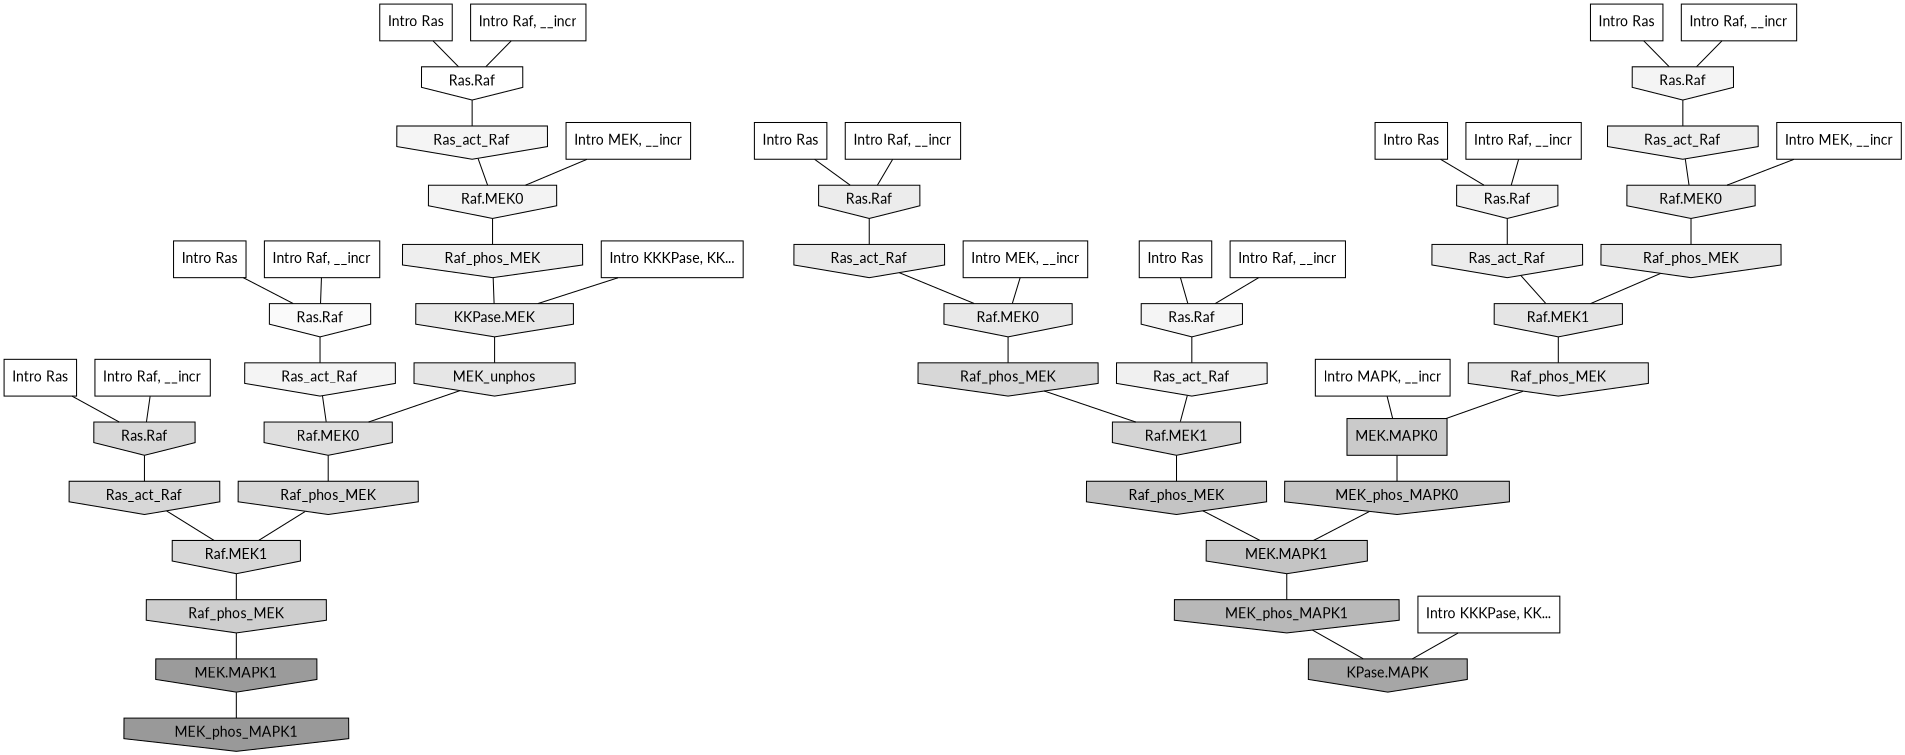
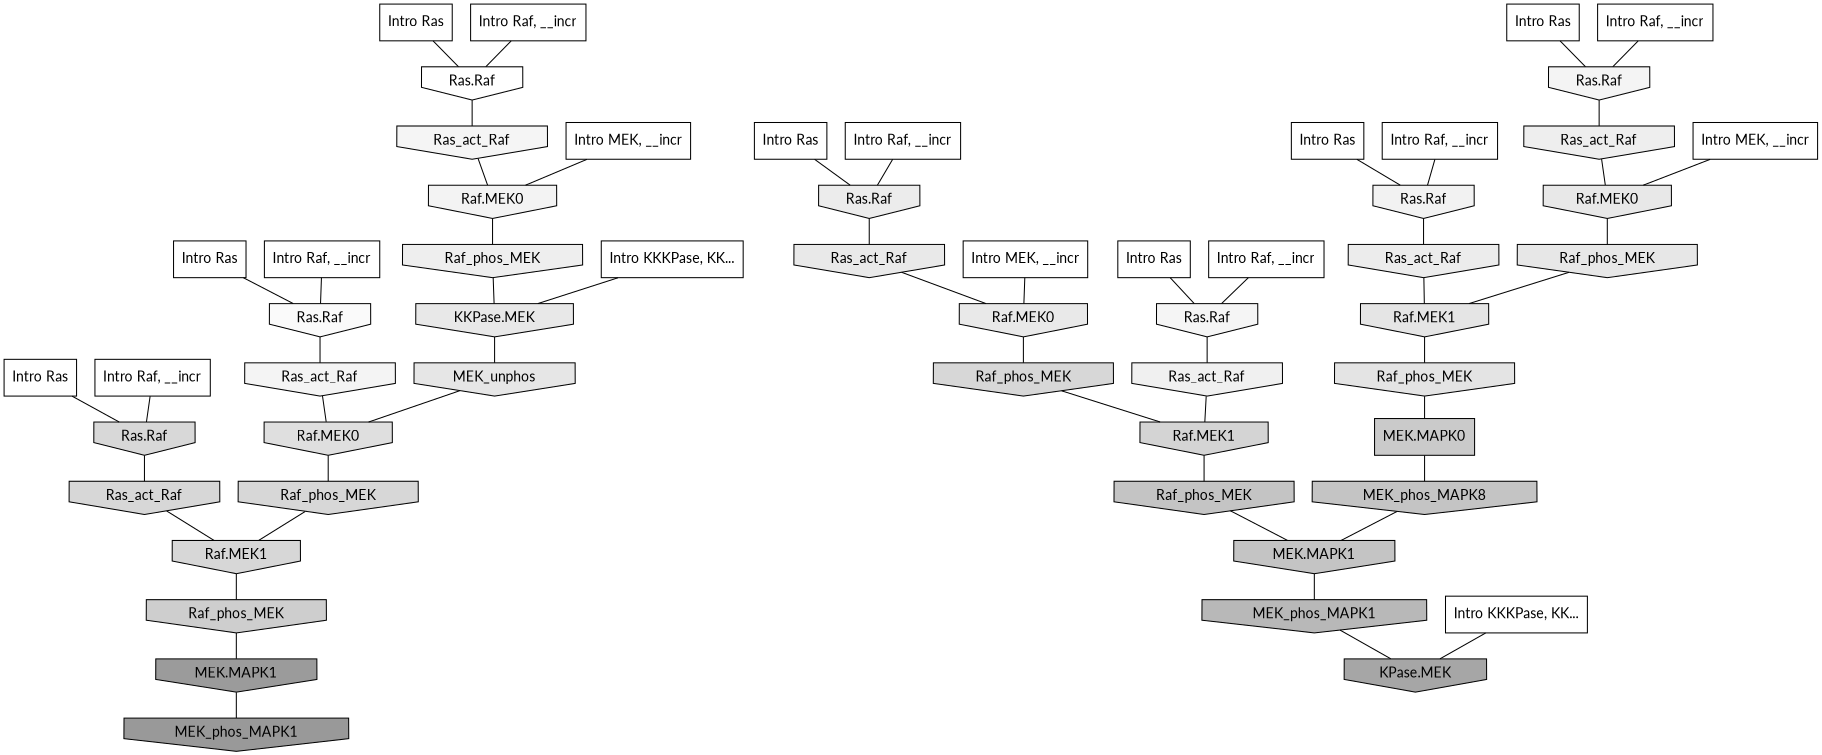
  digraph {
    fontname=Lato
    rankdir=TB
    ranksep=0.30
    node [fillcolor="0.000 0.000 1.000" fontname=Lato shape=invhouse style=filled]
    edge [color="0.000 0.000 0.000" dir=none fontname=Lato]
    n1 [label="Intro Ras" shape=rectangle]
    n2 [fillcolor="0.000 0.000 0.844" label="Ras.Raf"]
    n3 [fillcolor="0.000 0.000 0.842" label=Ras_act_Raf]
    n4 [label="Intro Ras" shape=rectangle]
    n5 [fillcolor="0.000 0.000 0.923" label="Ras.Raf"]
    n6 [fillcolor="0.000 0.000 0.912" label=Ras_act_Raf]
    n7 [label="Intro Ras" shape=rectangle]
    n8 [fillcolor="0.000 0.000 0.949" label="Ras.Raf"]
    n9 [fillcolor="0.000 0.000 0.923" label=Ras_act_Raf]
    n10 [label="Intro Ras" shape=rectangle]
    n11 [label="Ras.Raf"]
    n12 [fillcolor="0.000 0.000 0.958" label=Ras_act_Raf]
    n13 [label="Intro Ras" shape=rectangle]
    n14 [fillcolor="0.000 0.000 0.977" label="Ras.Raf"]
    n15 [fillcolor="0.000 0.000 0.956" label=Ras_act_Raf]
    n16 [label="Intro Ras" shape=rectangle]
    n17 [fillcolor="0.000 0.000 0.954" label="Ras.Raf"]
    n18 [fillcolor="0.000 0.000 0.930" label=Ras_act_Raf]
    n19 [label="Intro Ras" shape=rectangle]
    n20 [fillcolor="0.000 0.000 0.958" label="Ras.Raf"]
    n21 [fillcolor="0.000 0.000 0.940" label=Ras_act_Raf]
    n22 [label="Intro Raf, __incr" shape=rectangle]
    n23 [label="Intro Raf, __incr" shape=rectangle]
    n24 [label="Intro Raf, __incr" shape=rectangle]
    n25 [label="Intro Raf, __incr" shape=rectangle]
    n26 [label="Intro Raf, __incr" shape=rectangle]
    n27 [label="Intro Raf, __incr" shape=rectangle]
    n28 [label="Intro Raf, __incr" shape=rectangle]
    n29 [label="Intro MEK, __incr" shape=rectangle]
    n30 [fillcolor="0.000 0.000 0.908" label="Raf.MEK0"]
    n31 [fillcolor="0.000 0.000 0.904" label=Raf_phos_MEK]
    n32 [label="Intro MEK, __incr" shape=rectangle]
    n33 [fillcolor="0.000 0.000 0.912" label="Raf.MEK0"]
    n34 [fillcolor="0.000 0.000 0.840" label=Raf_phos_MEK]
    n35 [label="Intro MEK, __incr" shape=rectangle]
    n36 [fillcolor="0.000 0.000 0.950" label="Raf.MEK0"]
    n37 [fillcolor="0.000 0.000 0.930" label=Raf_phos_MEK]
-   n38 [label="Intro MAPK, __incr" shape=rectangle]
    n39 [fillcolor="0.000 0.000 0.792" label="MEK.MAPK0" shape=box]
-   n40 [fillcolor="0.000 0.000 0.769" label=MEK_phos_MAPK0]
+   n40 [fillcolor="0.000 0.000 0.769" label=MEK_phos_MAPK8]
    n41 [label="Intro KKKPase, KK..." shape=rectangle]
    n42 [fillcolor="0.000 0.000 0.908" label="KKPase.MEK"]
    n43 [fillcolor="0.000 0.000 0.899" label=MEK_unphos]
    n44 [label="Intro KKKPase, KK..." shape=rectangle]
-   n45 [fillcolor="0.000 0.000 0.651" label="KPase.MAPK"]
+   n45 [fillcolor="0.000 0.000 0.651" label="KPase.MEK"]
    n46 [fillcolor="0.000 0.000 0.873" label="Raf.MEK0"]
    n47 [fillcolor="0.000 0.000 0.830" label="Raf.MEK1"]
    n48 [fillcolor="0.000 0.000 0.843" label=Raf_phos_MEK]
    n49 [fillcolor="0.000 0.000 0.895" label="Raf.MEK1"]
    n50 [fillcolor="0.000 0.000 0.767" label=Raf_phos_MEK]
    n51 [fillcolor="0.000 0.000 0.891" label=Raf_phos_MEK]
    n52 [fillcolor="0.000 0.000 0.842" label="Raf.MEK1"]
    n53 [fillcolor="0.000 0.000 0.806" label=Raf_phos_MEK]
    n54 [fillcolor="0.000 0.000 0.608" label="MEK.MAPK1"]
    n55 [fillcolor="0.000 0.000 0.767" label="MEK.MAPK1"]
    n56 [fillcolor="0.000 0.000 0.600" label=MEK_phos_MAPK1]
    n57 [fillcolor="0.000 0.000 0.722" label=MEK_phos_MAPK1]
    n1 -> n2
    n2 -> n3
    n3 -> n52
    n4 -> n5
    n5 -> n6
    n6 -> n33
    n7 -> n8
    n8 -> n9
    n9 -> n49
    n10 -> n11
    n11 -> n12
    n12 -> n36
    n13 -> n14
    n14 -> n15
    n15 -> n46
    n16 -> n17
    n17 -> n18
    n18 -> n30
    n19 -> n20
    n20 -> n21
    n21 -> n47
    n22 -> n17
    n23 -> n11
    n24 -> n5
    n25 -> n14
    n26 -> n8
    n27 -> n20
    n28 -> n2
    n29 -> n30
    n30 -> n31
    n31 -> n49
    n32 -> n33
    n33 -> n34
    n34 -> n47
    n35 -> n36
    n36 -> n37
    n37 -> n42
-   n38 -> n39
    n39 -> n40
    n40 -> n55
    n41 -> n42
    n42 -> n43
    n43 -> n46
    n44 -> n45
    n46 -> n48
    n47 -> n50
    n48 -> n52
    n49 -> n51
    n50 -> n55
    n51 -> n39
    n52 -> n53
    n53 -> n54
    n54 -> n56
    n55 -> n57
    n57 -> n45
  }
